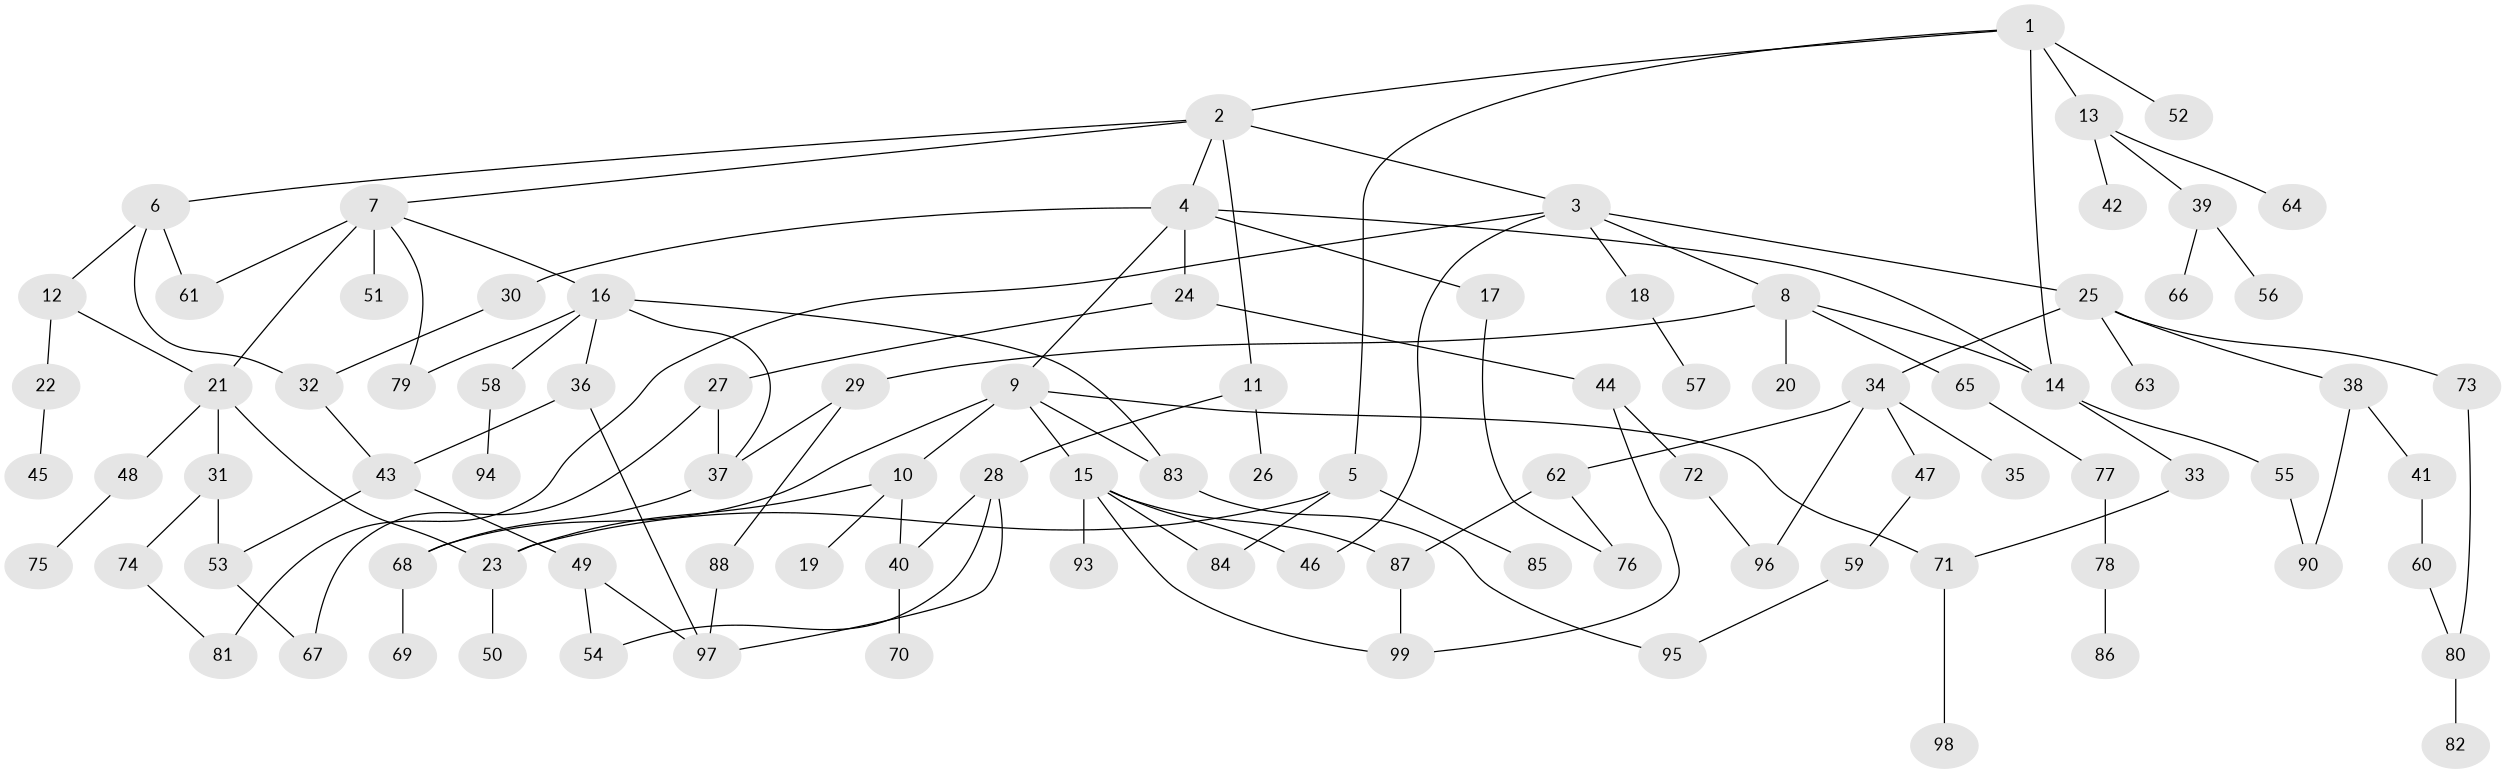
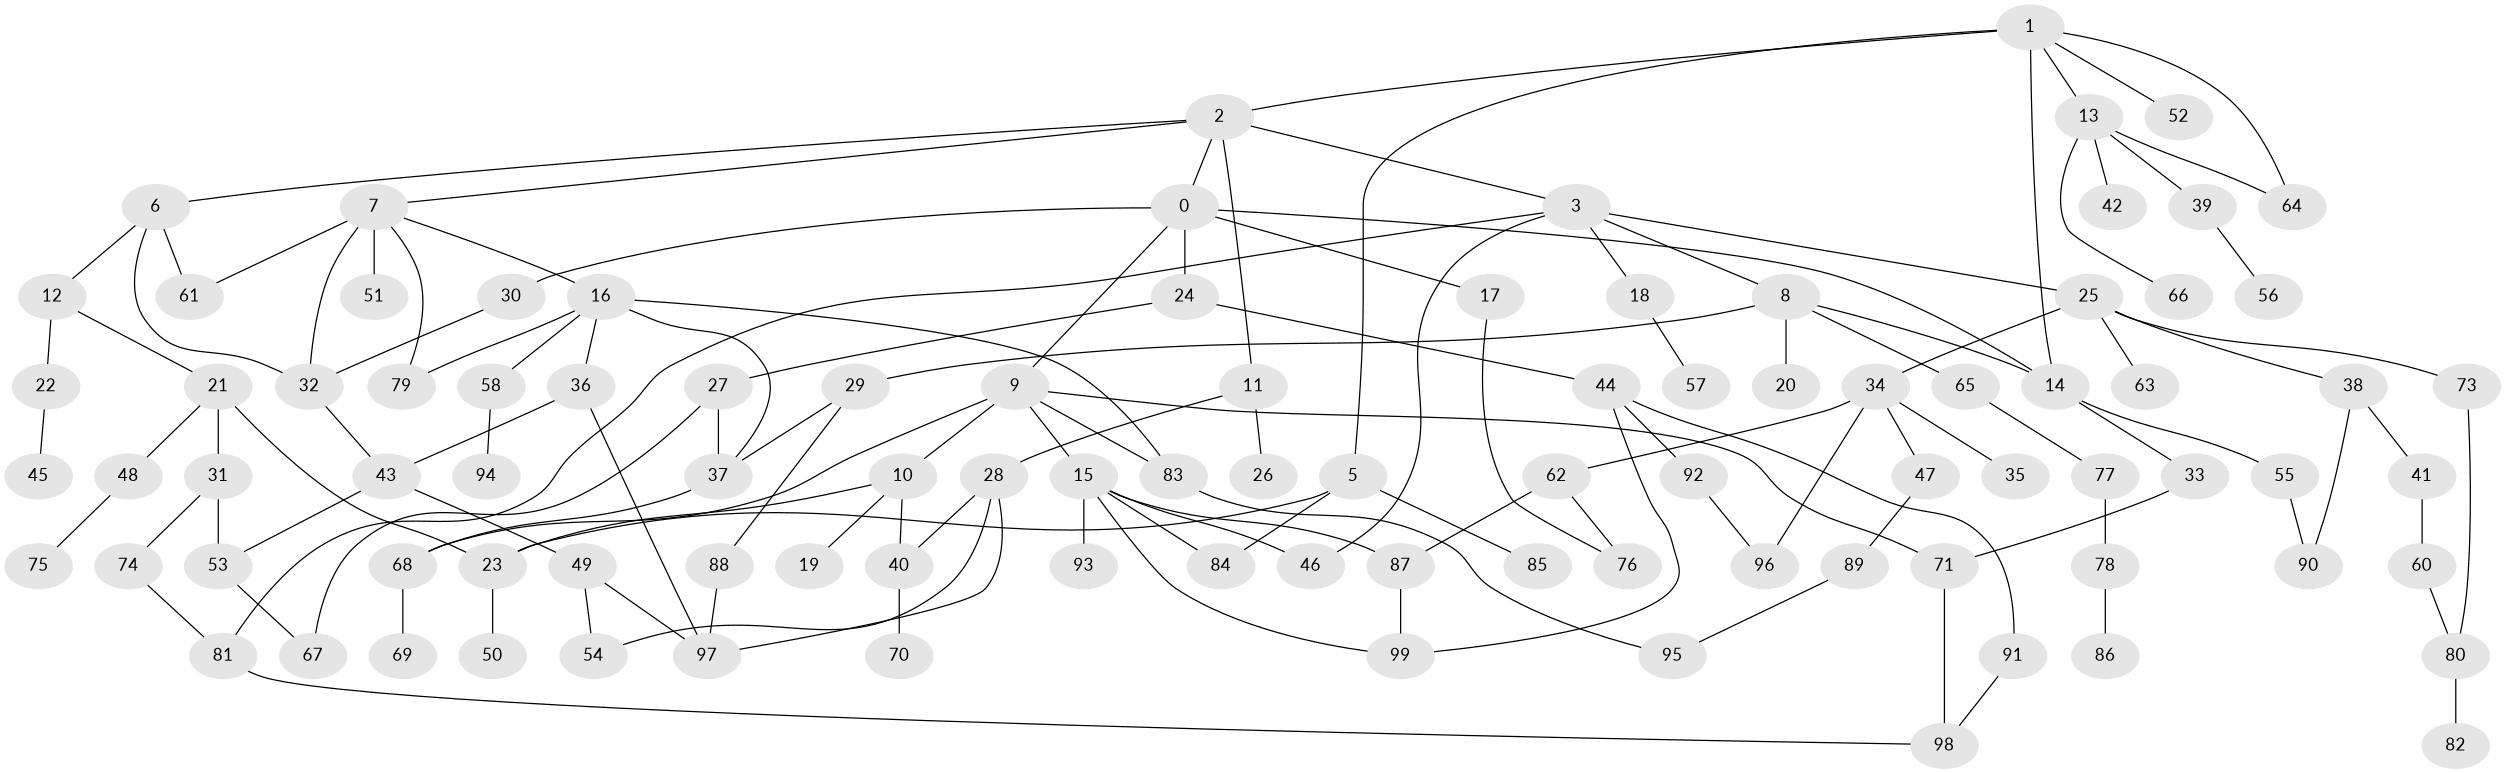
  graph {
    fontname=Lato
    node [color=gray90 fontname=Lato style=filled]
    edge [fontname=Lato]
    1
    2
    5
    13
    14
    52
    64
    3
-   4
+   4 [label=0]
    6
    7
    11
    23
    84
    85
    39
    42
    33
    55
    8
    18
    25
    46
    81
    9
    17
    24
    30
    12
    32
    61
    16
    21
    51
    79
    26
    28
    20
    29
    65
    57
    34
    38
    63
    73
    98
    10
    15
    68
    71
    83
    76
    27
    44
    50
    22
    43
    36
    37
    58
    31
    48
    88
    77
    19
    40
    87
    93
    99
    69
    95
    70
    54
    97
    45
    56
    66
    90
    94
    53
    74
    75
    67
-   72
+   72 [label=92]
+   91
    35
    47
    62
    96
    41
    80
    49
-   59
+   59 [label=89]
    60
    82
    78
    86
    1 -- 2
    1 -- 5
    1 -- 13
    1 -- 14
    1 -- 52
+   1 -- 64
    2 -- 3
    2 -- 4
    2 -- 6
    2 -- 7
    2 -- 11
    5 -- 23
    5 -- 84
    5 -- 85
    13 -- 64
    13 -- 39
    13 -- 42
    14 -- 33
    14 -- 55
    3 -- 8
    3 -- 18
    3 -- 25
    3 -- 46
    3 -- 81
    4 -- 14
    4 -- 9
    4 -- 17
    4 -- 24
    4 -- 30
    6 -- 12
    6 -- 32
    6 -- 61
    7 -- 61
    7 -- 16
-   7 -- 21
+   7 -- 32
    7 -- 51
    7 -- 79
    11 -- 26
    11 -- 28
    23 -- 50
    39 -- 56
-   39 -- 66
+   13 -- 66
    33 -- 71
    55 -- 90
    8 -- 14
    8 -- 20
    8 -- 29
    8 -- 65
    18 -- 57
    25 -- 34
    25 -- 38
    25 -- 63
    25 -- 73
+   81 -- 98
    9 -- 10
    9 -- 15
    9 -- 68
    9 -- 71
    9 -- 83
    17 -- 76
    24 -- 27
    24 -- 44
    30 -- 32
    12 -- 21
    12 -- 22
    32 -- 43
    16 -- 79
    16 -- 83
    16 -- 36
    16 -- 37
    16 -- 58
    21 -- 23
    21 -- 31
    21 -- 48
    28 -- 40
    28 -- 54
    28 -- 97
    29 -- 37
    29 -- 88
    65 -- 77
    34 -- 35
    34 -- 47
    34 -- 62
    34 -- 96
    38 -- 90
    38 -- 41
    73 -- 80
    10 -- 23
    10 -- 19
    10 -- 40
    15 -- 84
    15 -- 46
    15 -- 87
    15 -- 93
    15 -- 99
    68 -- 69
    71 -- 98
    83 -- 95
    27 -- 37
    27 -- 67
    44 -- 99
    44 -- 72
+   44 -- 91
    22 -- 45
    43 -- 53
    43 -- 49
    36 -- 43
    36 -- 97
    37 -- 68
    58 -- 94
    31 -- 53
    31 -- 74
    48 -- 75
    88 -- 97
    77 -- 78
    40 -- 70
    87 -- 99
    53 -- 67
    74 -- 81
    72 -- 96
+   91 -- 98
    47 -- 59
    62 -- 76
    62 -- 87
    41 -- 60
    80 -- 82
    49 -- 54
    49 -- 97
    59 -- 95
    60 -- 80
    78 -- 86
  }
